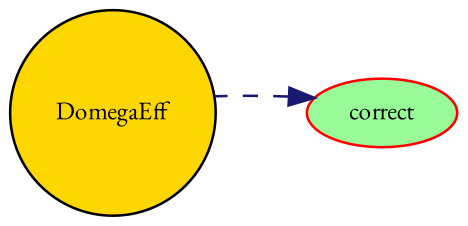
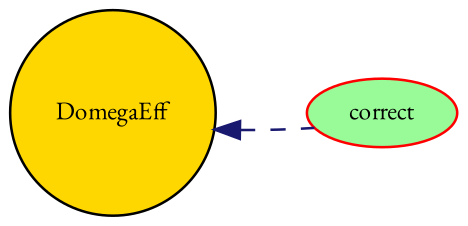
  digraph {
    rankdir=LR
    fontname="EB Garamond"
    node [fontname="EB Garamond" fontsize=10 style=filled]
    n1 [color=black fillcolor=gold fontcolor=black height=0.2 label=DomegaEff shape=circle width=0.4]
    n2 [color=red height=0.2 label=correct shape=ellipse width=0.4 fillcolor=palegreen]
-   n2 -> n1 [color=midnightblue dir=back fontname="EB Garamond" fontsize=10 labelfontname=FreeSans labelfontsize=10 style=dashed]
+   n1 -> n2 [color=midnightblue dir=back fontname="EB Garamond" fontsize=10 labelfontname=FreeSans labelfontsize=10 style=dashed]
  }
